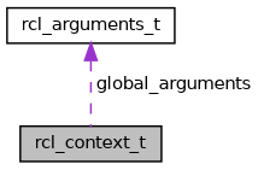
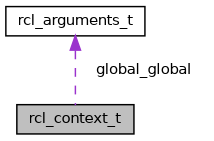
  digraph {
    node [color=black fontname=Helvetica fontsize=10 shape=record style=filled]
    n1 [fillcolor=grey75 fontcolor=black height=0.2 label=rcl_context_t width=0.4]
    n2 [fillcolor=white height=0.2 label=rcl_arguments_t width=0.4]
-   n2 -> n1 [color=darkorchid3 dir=back fontname=Helvetica fontsize=10 label=" global_arguments" labelfontname=Helvetica labelfontsize=10 style=dashed]
+   n2 -> n1 [color=darkorchid3 dir=back fontname=Helvetica fontsize=10 label=" global_global" labelfontname=Helvetica labelfontsize=10 style=dashed]
  }
